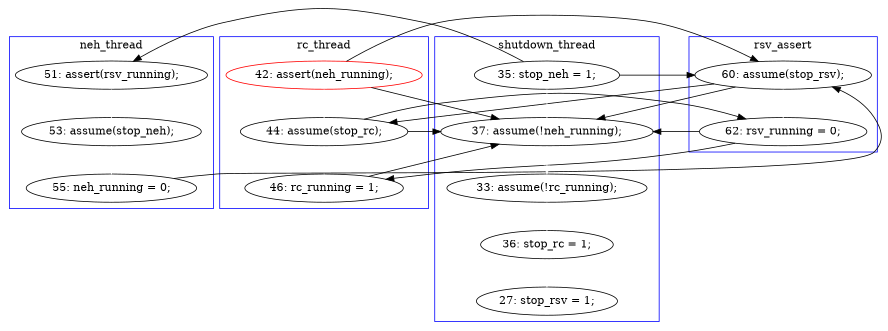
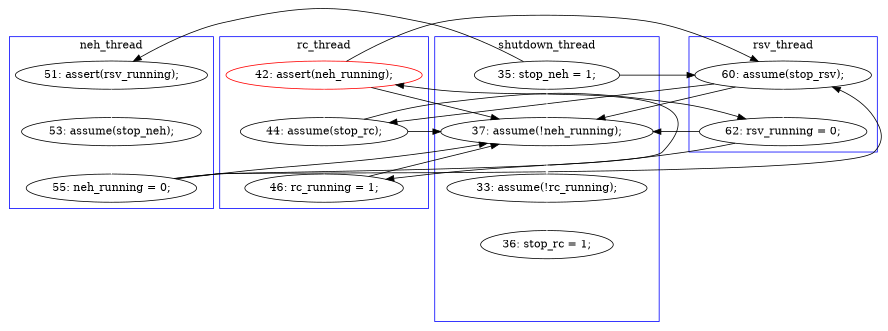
  digraph {
    edge [color=black style=solid constraint=false]
    n1 [label="44: assume(stop_rc);"]
    n2 [label="46: rc_running = 1;"]
    n3 [color=red label="42: assert(neh_running);"]
    n4 [label="60: assume(stop_rsv);"]
    n5 [label="62: rsv_running = 0;"]
    n6 [label="55: neh_running = 0;"]
    n7 [label="53: assume(stop_neh);"]
    n8 [label="51: assert(rsv_running);"]
    n9 [label="37: assume(!neh_running);"]
-   n10 [label="27: stop_rsv = 1;"]
    n11 [label="35: stop_neh = 1;"]
    n12 [label="33: assume(!rc_running);"]
    n13 [label="36: stop_rc = 1;"]
    subgraph cluster_1 {
      color=blue
      label=rc_thread
      n1
      n2
      n3
    }
    subgraph cluster_2 {
      color=blue
-     label=rsv_assert
+     label=rsv_thread
      n4
      n5
    }
    subgraph cluster_3 {
      color=blue
      label=neh_thread
      n6
      n7
      n8
    }
    subgraph cluster_4 {
      color=blue
      label=shutdown_thread
      n9
-     n10
      n11
      n12
      n13
    }
    n1 -> n2 [color=white constraint=""]
    n1 -> n5
    n1 -> n9
    n2 -> n9
    n3 -> n1 [color=white constraint=""]
    n3 -> n4
    n3 -> n9
    n4 -> n1
    n4 -> n5 [color=white constraint=""]
    n4 -> n9
    n5 -> n2
    n5 -> n9
+   n6 -> n3
    n6 -> n4
+   n6 -> n9
    n7 -> n6 [color=white constraint=""]
    n8 -> n7 [color=white constraint=""]
    n9 -> n12 [color=white constraint=""]
    n11 -> n4
    n11 -> n8
    n11 -> n9 [color=white constraint=""]
    n12 -> n13 [color=white constraint=""]
-   n13 -> n10 [color=white constraint=""]
  }
